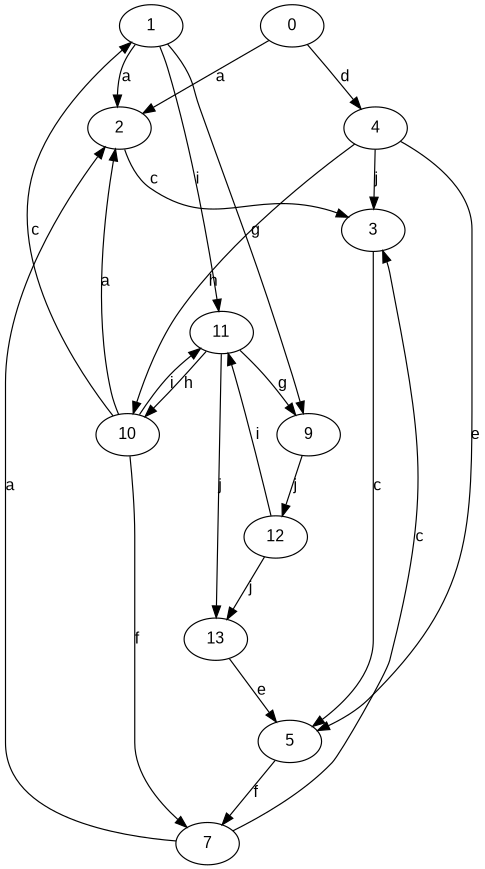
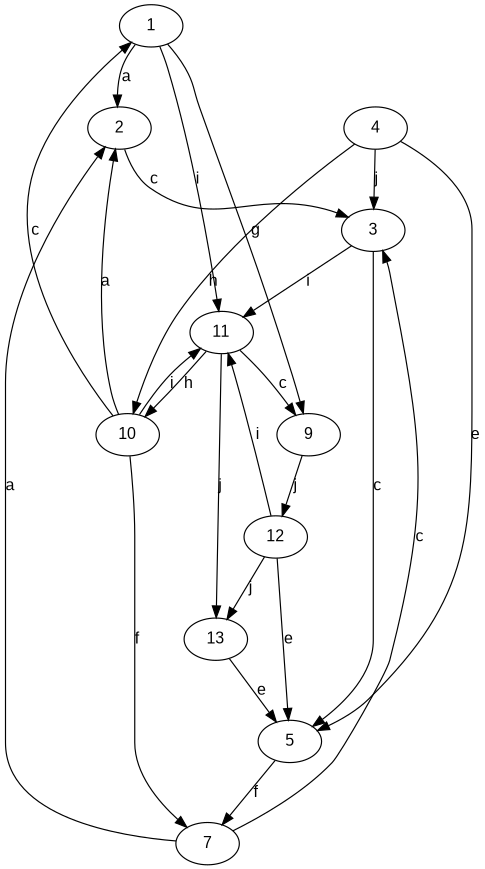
  strict digraph {
    fontname="Liberation Sans"
    node [fontname="Liberation Sans"]
    edge [fontname="Liberation Sans"]
    1
    2
    9
    11
    3
    12
    10
    13
    5
    7
    4
-   0
    1 -> 2 [label=a]
    1 -> 9 [label=g]
    1 -> 11 [label=i]
    2 -> 3 [label=c]
    9 -> 12 [label=j]
-   11 -> 9 [label=g]
+   11 -> 9 [label=c]
    11 -> 10 [label=h]
    11 -> 13 [label=j]
+   3 -> 11 [label=i]
    3 -> 5 [label=c]
    12 -> 11 [label=i]
    12 -> 13 [label=j]
+   12 -> 5 [label=e]
    10 -> 1 [label=c]
    10 -> 2 [label=a]
    10 -> 11 [label=i]
    10 -> 7 [label=f]
    13 -> 5 [label=e]
    5 -> 7 [label=f]
    7 -> 2 [label=a]
    7 -> 3 [label=c]
    4 -> 3 [label=j]
    4 -> 10 [label=h]
    4 -> 5 [label=e]
-   0 -> 2 [label=a]
-   0 -> 4 [label=d]
  }
